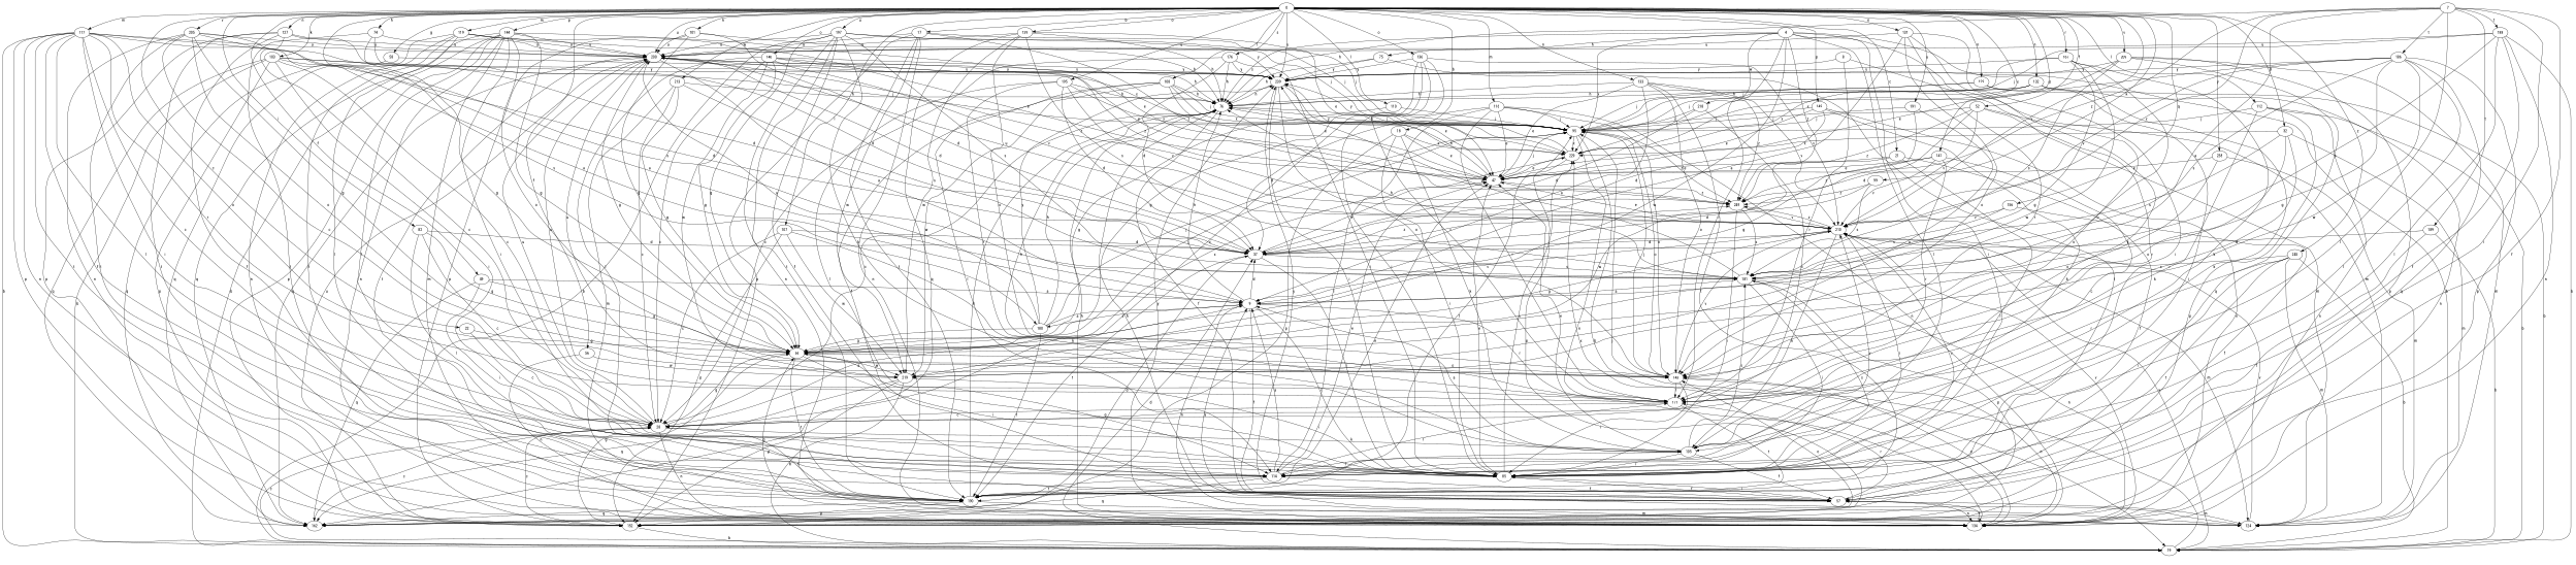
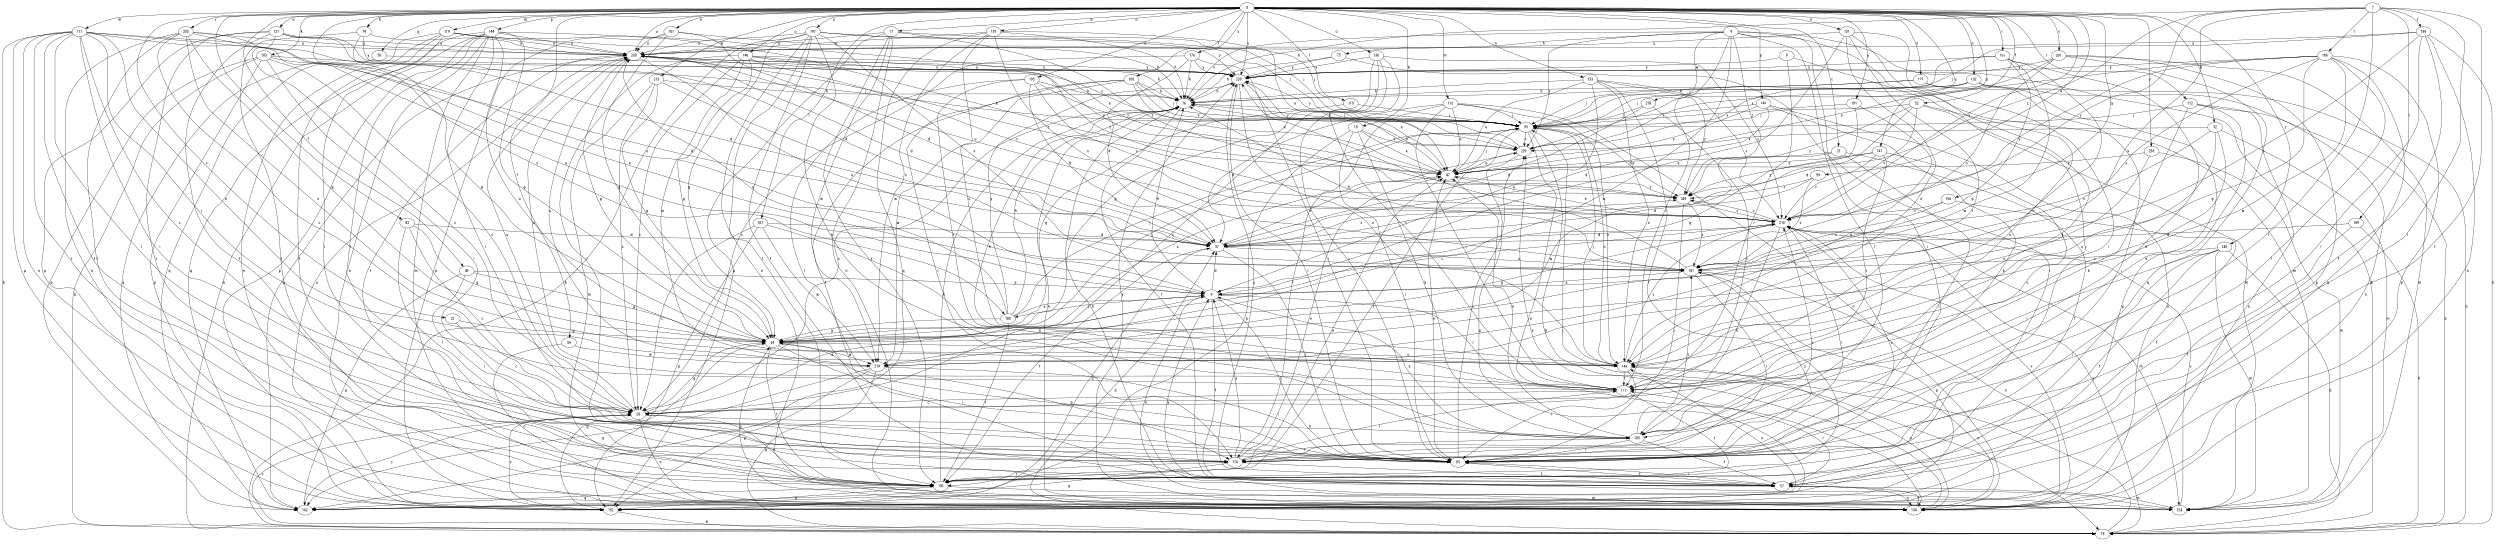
  strict digraph {
    fontname="Roboto Condensed"
    node [fontname="Roboto Condensed"]
    edge [fontname="Roboto Condensed"]
    0
    17
    18
    21
    22
    32
    49
    52
    56
    58
    74
    82
    99
    101
    103
    107
    108
    110
    112
    116
    117
    119
    127
    129
    131
    132
    133
    136
    139
    140
    144
    147
    149
    156
    167
    176
    180
    191
    195
    197
    200
    205
    209
    210
    213
    229
    238
    239
    245
    219
    249
    134
    95
    152
    190
    85
    47
    105
    114
    57
    28
    66
    124
    171
    143
    181
    9
    162
    37
    19
    76
    4
    75
    218
    7
    186
    188
    189
    8
    0 -> 17 [label=b]
    0 -> 18 [label=b]
    0 -> 21 [label=c]
    0 -> 22 [label=c]
    0 -> 32 [label=d]
    0 -> 49 [label=f]
    0 -> 52 [label=f]
    0 -> 56 [label=f]
    0 -> 58 [label=g]
    0 -> 74 [label=h]
    0 -> 82 [label=i]
    0 -> 99 [label=k]
    0 -> 101 [label=k]
    0 -> 103 [label=k]
    0 -> 107 [label=l]
    0 -> 108 [label=l]
    0 -> 110 [label=l]
    0 -> 112 [label=l]
    0 -> 116 [label=m]
    0 -> 117 [label=m]
    0 -> 119 [label=m]
    0 -> 127 [label=n]
    0 -> 129 [label=n]
    0 -> 131 [label=n]
    0 -> 132 [label=n]
    0 -> 133 [label=n]
    0 -> 136 [label=o]
    0 -> 139 [label=o]
    0 -> 140 [label=o]
    0 -> 144 [label=p]
    0 -> 147 [label=p]
    0 -> 149 [label=p]
    0 -> 156 [label=q]
    0 -> 167 [label=r]
    0 -> 176 [label=s]
    0 -> 180 [label=s]
    0 -> 191 [label=u]
    0 -> 195 [label=u]
    0 -> 197 [label=u]
    0 -> 200 [label=u]
    0 -> 205 [label=v]
    0 -> 209 [label=v]
    0 -> 210 [label=v]
    0 -> 213 [label=w]
    0 -> 229 [label=x]
    0 -> 238 [label=y]
    0 -> 239 [label=y]
    0 -> 245 [label=z]
    17 -> 200 [label=u]
    17 -> 219 [label=w]
    17 -> 249 [label=z]
    17 -> 134 [label=n]
    17 -> 95 [label=j]
    17 -> 152 [label=p]
    17 -> 190 [label=t]
    18 -> 229 [label=x]
    18 -> 152 [label=p]
    18 -> 85 [label=i]
    18 -> 47 [label=e]
    18 -> 105 [label=k]
    21 -> 219 [label=w]
    21 -> 47 [label=e]
    21 -> 114 [label=l]
    21 -> 57 [label=f]
    22 -> 28 [label=c]
    22 -> 66 [label=g]
    32 -> 229 [label=x]
    32 -> 124 [label=m]
    32 -> 171 [label=r]
    32 -> 143 [label=o]
    32 -> 181 [label=s]
    49 -> 85 [label=i]
    49 -> 66 [label=g]
    49 -> 9 [label=a]
    49 -> 162 [label=q]
    52 -> 210 [label=v]
    52 -> 249 [label=z]
    52 -> 95 [label=j]
    52 -> 171 [label=r]
    52 -> 143 [label=o]
    52 -> 37 [label=d]
    56 -> 219 [label=w]
    56 -> 134 [label=n]
    58 -> 239 [label=y]
    58 -> 162 [label=q]
    74 -> 200 [label=u]
    74 -> 229 [label=x]
    74 -> 190 [label=t]
    74 -> 66 [label=g]
    82 -> 114 [label=l]
    82 -> 28 [label=c]
    82 -> 66 [label=g]
    82 -> 37 [label=d]
    99 -> 249 [label=z]
    99 -> 181 [label=s]
    99 -> 37 [label=d]
    101 -> 200 [label=u]
    101 -> 95 [label=j]
    101 -> 152 [label=p]
    101 -> 66 [label=g]
    101 -> 37 [label=d]
    103 -> 95 [label=j]
    103 -> 152 [label=p]
    103 -> 85 [label=i]
    103 -> 28 [label=c]
    103 -> 162 [label=q]
    103 -> 37 [label=d]
    103 -> 19 [label=b]
    107 -> 219 [label=w]
    107 -> 152 [label=p]
    107 -> 105 [label=k]
    107 -> 28 [label=c]
    107 -> 37 [label=d]
    108 -> 229 [label=x]
    108 -> 219 [label=w]
    108 -> 95 [label=j]
    108 -> 47 [label=e]
    108 -> 114 [label=l]
    108 -> 57 [label=f]
    108 -> 76 [label=h]
    110 -> 95 [label=j]
    110 -> 66 [label=g]
    112 -> 134 [label=n]
    112 -> 95 [label=j]
    112 -> 152 [label=p]
    112 -> 105 [label=k]
    112 -> 19 [label=b]
    116 -> 134 [label=n]
    116 -> 95 [label=j]
    116 -> 47 [label=e]
    116 -> 114 [label=l]
    116 -> 171 [label=r]
    116 -> 143 [label=o]
    116 -> 37 [label=d]
    117 -> 200 [label=u]
    117 -> 134 [label=n]
    117 -> 152 [label=p]
    117 -> 190 [label=t]
    117 -> 85 [label=i]
    117 -> 114 [label=l]
    117 -> 57 [label=f]
    117 -> 28 [label=c]
    117 -> 171 [label=r]
    117 -> 143 [label=o]
    117 -> 181 [label=s]
    117 -> 9 [label=a]
    117 -> 19 [label=b]
    119 -> 200 [label=u]
    119 -> 134 [label=n]
    119 -> 190 [label=t]
    119 -> 47 [label=e]
    119 -> 114 [label=l]
    119 -> 162 [label=q]
    119 -> 76 [label=h]
    127 -> 200 [label=u]
-   103 -> 239 [label=y]
+   127 -> 239 [label=y]
    127 -> 152 [label=p]
    127 -> 190 [label=t]
    127 -> 57 [label=f]
    127 -> 28 [label=c]
    127 -> 37 [label=d]
    129 -> 95 [label=j]
    129 -> 85 [label=i]
    129 -> 19 [label=b]
    129 -> 76 [label=h]
    131 -> 200 [label=u]
    131 -> 85 [label=i]
    131 -> 105 [label=k]
    131 -> 171 [label=r]
    131 -> 143 [label=o]
    131 -> 9 [label=a]
    132 -> 229 [label=x]
    132 -> 134 [label=n]
    132 -> 95 [label=j]
    132 -> 105 [label=k]
    132 -> 76 [label=h]
    133 -> 210 [label=v]
    133 -> 249 [label=z]
    133 -> 190 [label=t]
    133 -> 47 [label=e]
    133 -> 143 [label=o]
    133 -> 9 [label=a]
    133 -> 76 [label=h]
    136 -> 210 [label=v]
    136 -> 239 [label=y]
    136 -> 85 [label=i]
    136 -> 28 [label=c]
    136 -> 66 [label=g]
    136 -> 171 [label=r]
    139 -> 200 [label=u]
    139 -> 219 [label=w]
    139 -> 47 [label=e]
    139 -> 143 [label=o]
    139 -> 181 [label=s]
    139 -> 162 [label=q]
    139 -> 76 [label=h]
    140 -> 210 [label=v]
    140 -> 239 [label=y]
    140 -> 219 [label=w]
    140 -> 249 [label=z]
    140 -> 114 [label=l]
    140 -> 28 [label=c]
    140 -> 66 [label=g]
    140 -> 76 [label=h]
    144 -> 200 [label=u]
    144 -> 134 [label=n]
    144 -> 152 [label=p]
    144 -> 85 [label=i]
    144 -> 47 [label=e]
    144 -> 114 [label=l]
    144 -> 66 [label=g]
    144 -> 124 [label=m]
    144 -> 143 [label=o]
    144 -> 162 [label=q]
    144 -> 19 [label=b]
    147 -> 210 [label=v]
    147 -> 249 [label=z]
    147 -> 47 [label=e]
    147 -> 28 [label=c]
    147 -> 171 [label=r]
    149 -> 134 [label=n]
    149 -> 95 [label=j]
    149 -> 47 [label=e]
    149 -> 105 [label=k]
    149 -> 37 [label=d]
    156 -> 210 [label=v]
    156 -> 57 [label=f]
    156 -> 181 [label=s]
    167 -> 239 [label=y]
    167 -> 219 [label=w]
    167 -> 95 [label=j]
    167 -> 105 [label=k]
    167 -> 66 [label=g]
    167 -> 143 [label=o]
    176 -> 239 [label=y]
    176 -> 85 [label=i]
    176 -> 28 [label=c]
    176 -> 37 [label=d]
    176 -> 76 [label=h]
    180 -> 200 [label=u]
    180 -> 239 [label=y]
    180 -> 95 [label=j]
    180 -> 190 [label=t]
    180 -> 66 [label=g]
    180 -> 9 [label=a]
    180 -> 76 [label=h]
    191 -> 95 [label=j]
    191 -> 66 [label=g]
    191 -> 143 [label=o]
    195 -> 210 [label=v]
    195 -> 229 [label=x]
    195 -> 114 [label=l]
    195 -> 171 [label=r]
    195 -> 37 [label=d]
    195 -> 76 [label=h]
    197 -> 200 [label=u]
    197 -> 239 [label=y]
    197 -> 134 [label=n]
    197 -> 95 [label=j]
    197 -> 190 [label=t]
    197 -> 105 [label=k]
    197 -> 57 [label=f]
    197 -> 66 [label=g]
    197 -> 181 [label=s]
    197 -> 19 [label=b]
    200 -> 239 [label=y]
    200 -> 249 [label=z]
    200 -> 190 [label=t]
    200 -> 47 [label=e]
    200 -> 66 [label=g]
    200 -> 9 [label=a]
    200 -> 162 [label=q]
    200 -> 37 [label=d]
    205 -> 200 [label=u]
    205 -> 134 [label=n]
    205 -> 190 [label=t]
    205 -> 28 [label=c]
    205 -> 66 [label=g]
    205 -> 143 [label=o]
    205 -> 9 [label=a]
    205 -> 37 [label=d]
    209 -> 229 [label=x]
    209 -> 239 [label=y]
    209 -> 152 [label=p]
    209 -> 124 [label=m]
    209 -> 181 [label=s]
    209 -> 162 [label=q]
    210 -> 200 [label=u]
    210 -> 249 [label=z]
    210 -> 85 [label=i]
    210 -> 47 [label=e]
    210 -> 105 [label=k]
    210 -> 66 [label=g]
    210 -> 124 [label=m]
    210 -> 37 [label=d]
    213 -> 28 [label=c]
    213 -> 66 [label=g]
    213 -> 124 [label=m]
    213 -> 181 [label=s]
    213 -> 76 [label=h]
    229 -> 239 [label=y]
    229 -> 152 [label=p]
    229 -> 47 [label=e]
    238 -> 47 [label=e]
    238 -> 124 [label=m]
    238 -> 143 [label=o]
    239 -> 200 [label=u]
    239 -> 85 [label=i]
    239 -> 47 [label=e]
    239 -> 143 [label=o]
    239 -> 76 [label=h]
    245 -> 190 [label=t]
    245 -> 85 [label=i]
    245 -> 124 [label=m]
    245 -> 171 [label=r]
    245 -> 181 [label=s]
    245 -> 19 [label=b]
    219 -> 200 [label=u]
    219 -> 152 [label=p]
    219 -> 85 [label=i]
    219 -> 162 [label=q]
    219 -> 19 [label=b]
    249 -> 210 [label=v]
    249 -> 85 [label=i]
    249 -> 181 [label=s]
    134 -> 210 [label=v]
    134 -> 229 [label=x]
    134 -> 239 [label=y]
    134 -> 57 [label=f]
    134 -> 66 [label=g]
    134 -> 143 [label=o]
    134 -> 76 [label=h]
    95 -> 229 [label=x]
    95 -> 239 [label=y]
    95 -> 249 [label=z]
    95 -> 134 [label=n]
-   190 -> 95 [label=t]
+   95 -> 190 [label=t]
    95 -> 143 [label=o]
    95 -> 19 [label=b]
    95 -> 76 [label=h]
    152 -> 200 [label=u]
    152 -> 28 [label=c]
    152 -> 66 [label=g]
    152 -> 37 [label=d]
    152 -> 19 [label=b]
    190 -> 152 [label=p]
    190 -> 47 [label=e]
    190 -> 124 [label=m]
    190 -> 162 [label=q]
    190 -> 76 [label=h]
    85 -> 210 [label=v]
    85 -> 229 [label=x]
    85 -> 47 [label=e]
    85 -> 57 [label=f]
    85 -> 66 [label=g]
    85 -> 181 [label=s]
    47 -> 249 [label=z]
    47 -> 95 [label=j]
    47 -> 76 [label=h]
    105 -> 85 [label=i]
    105 -> 47 [label=e]
    105 -> 114 [label=l]
    105 -> 57 [label=f]
    105 -> 181 [label=s]
    105 -> 9 [label=a]
    114 -> 210 [label=v]
    114 -> 190 [label=t]
    114 -> 47 [label=e]
    114 -> 57 [label=f]
    114 -> 171 [label=r]
    114 -> 9 [label=a]
    114 -> 162 [label=q]
    57 -> 239 [label=y]
    57 -> 134 [label=n]
    57 -> 85 [label=i]
    57 -> 124 [label=m]
    57 -> 171 [label=r]
    28 -> 200 [label=u]
    28 -> 134 [label=n]
    28 -> 190 [label=t]
    28 -> 105 [label=k]
    28 -> 66 [label=g]
    28 -> 9 [label=a]
    66 -> 229 [label=x]
    66 -> 219 [label=w]
    66 -> 95 [label=j]
    66 -> 190 [label=t]
    66 -> 85 [label=i]
    66 -> 143 [label=o]
    124 -> 210 [label=v]
    124 -> 9 [label=a]
    124 -> 76 [label=h]
    171 -> 200 [label=u]
    171 -> 190 [label=t]
    171 -> 28 [label=c]
    171 -> 76 [label=h]
    143 -> 210 [label=v]
    143 -> 134 [label=n]
    143 -> 95 [label=j]
    143 -> 85 [label=i]
    143 -> 171 [label=r]
    181 -> 239 [label=y]
    181 -> 134 [label=n]
    181 -> 152 [label=p]
    181 -> 85 [label=i]
    181 -> 9 [label=a]
    181 -> 76 [label=h]
    9 -> 180 [label=s]
    9 -> 210 [label=v]
    9 -> 134 [label=n]
    9 -> 85 [label=i]
    9 -> 57 [label=f]
    9 -> 171 [label=r]
    9 -> 37 [label=d]
    9 -> 76 [label=h]
    162 -> 28 [label=c]
    162 -> 143 [label=o]
    37 -> 249 [label=z]
    37 -> 190 [label=t]
    37 -> 85 [label=i]
    37 -> 47 [label=e]
    37 -> 181 [label=s]
    19 -> 210 [label=v]
    19 -> 95 [label=j]
    19 -> 28 [label=c]
    19 -> 37 [label=d]
    76 -> 95 [label=j]
    76 -> 57 [label=f]
    76 -> 28 [label=c]
    4 -> 229 [label=x]
    4 -> 219 [label=w]
    4 -> 249 [label=z]
    4 -> 85 [label=i]
    4 -> 114 [label=l]
    4 -> 124 [label=m]
    4 -> 171 [label=r]
    4 -> 19 [label=b]
    4 -> 76 [label=s]
    4 -> 75 [label=h]
    4 -> 218 [label=w]
    75 -> 239 [label=y]
    75 -> 190 [label=t]
    75 -> 76 [label=h]
    218 -> 95 [label=j]
    218 -> 28 [label=c]
    218 -> 37 [label=d]
    7 -> 210 [label=v]
    7 -> 249 [label=z]
    7 -> 85 [label=i]
    7 -> 114 [label=l]
    7 -> 57 [label=f]
    7 -> 9 [label=a]
    7 -> 76 [label=h]
    7 -> 186 [label=t]
    7 -> 188 [label=t]
    7 -> 189 [label=t]
    186 -> 210 [label=v]
    186 -> 239 [label=y]
    186 -> 219 [label=w]
    186 -> 152 [label=p]
    186 -> 47 [label=e]
    186 -> 114 [label=l]
    186 -> 66 [label=g]
    186 -> 181 [label=s]
    186 -> 162 [label=q]
    188 -> 200 [label=u]
    188 -> 134 [label=n]
    188 -> 95 [label=j]
    188 -> 114 [label=l]
    188 -> 57 [label=f]
    188 -> 181 [label=s]
    188 -> 19 [label=b]
    189 -> 190 [label=t]
    189 -> 37 [label=d]
    189 -> 19 [label=b]
    8 -> 239 [label=y]
    8 -> 124 [label=m]
    8 -> 171 [label=r]
  }
